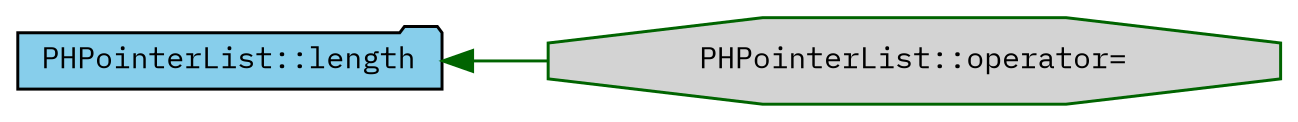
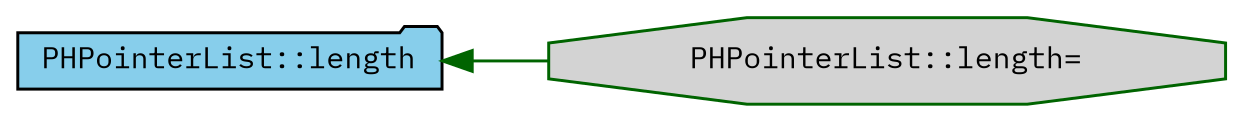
  digraph {
    rankdir=LR
    fontname="IBM Plex Mono"
    node [fontname="IBM Plex Mono" fontsize=10 style=filled]
    n1 [color=black fillcolor=skyblue fontcolor=black height=0.2 label="PHPointerList::length" shape=folder width=0.4]
-   n2 [color=darkgreen height=0.2 label="PHPointerList::operator=" shape=octagon width=0.4 fillcolor=lightgrey]
+   n2 [color=darkgreen height=0.2 label="PHPointerList::length=" shape=octagon width=0.4 fillcolor=lightgrey]
    n1 -> n2 [color=darkgreen dir=back fontname="IBM Plex Mono" fontsize=10 labelfontname=FreeSans labelfontsize=10 style=solid]
  }
